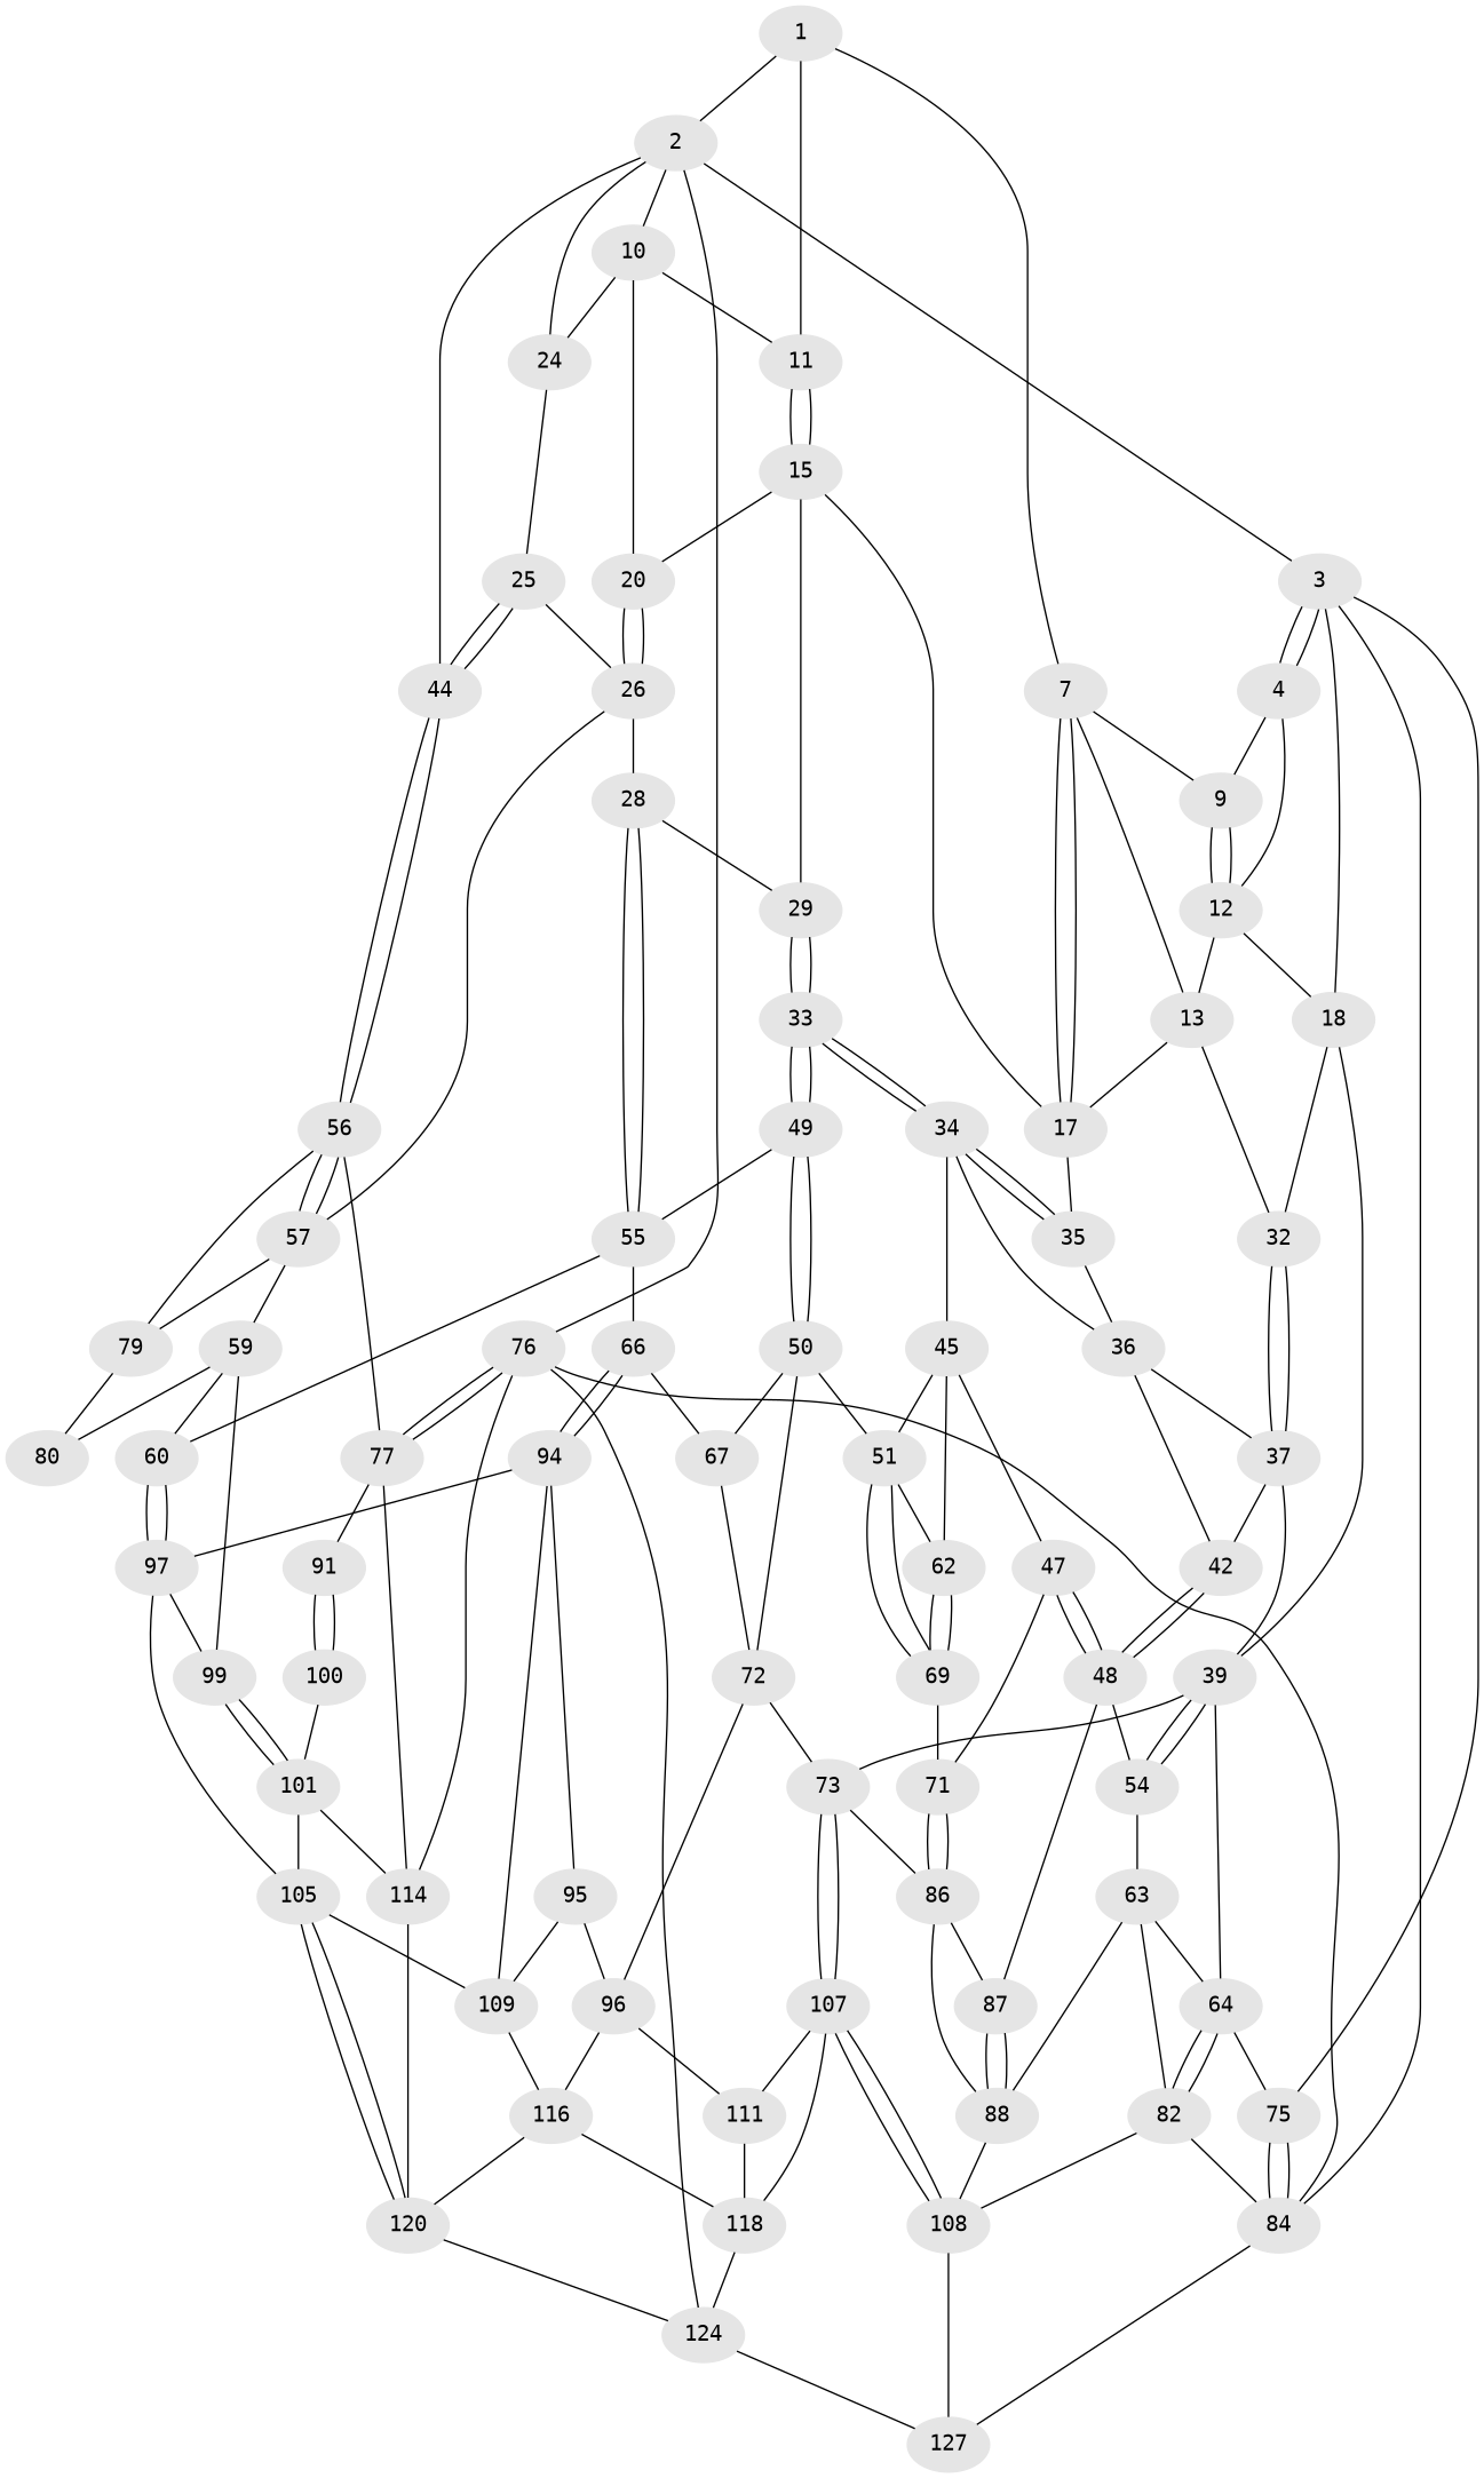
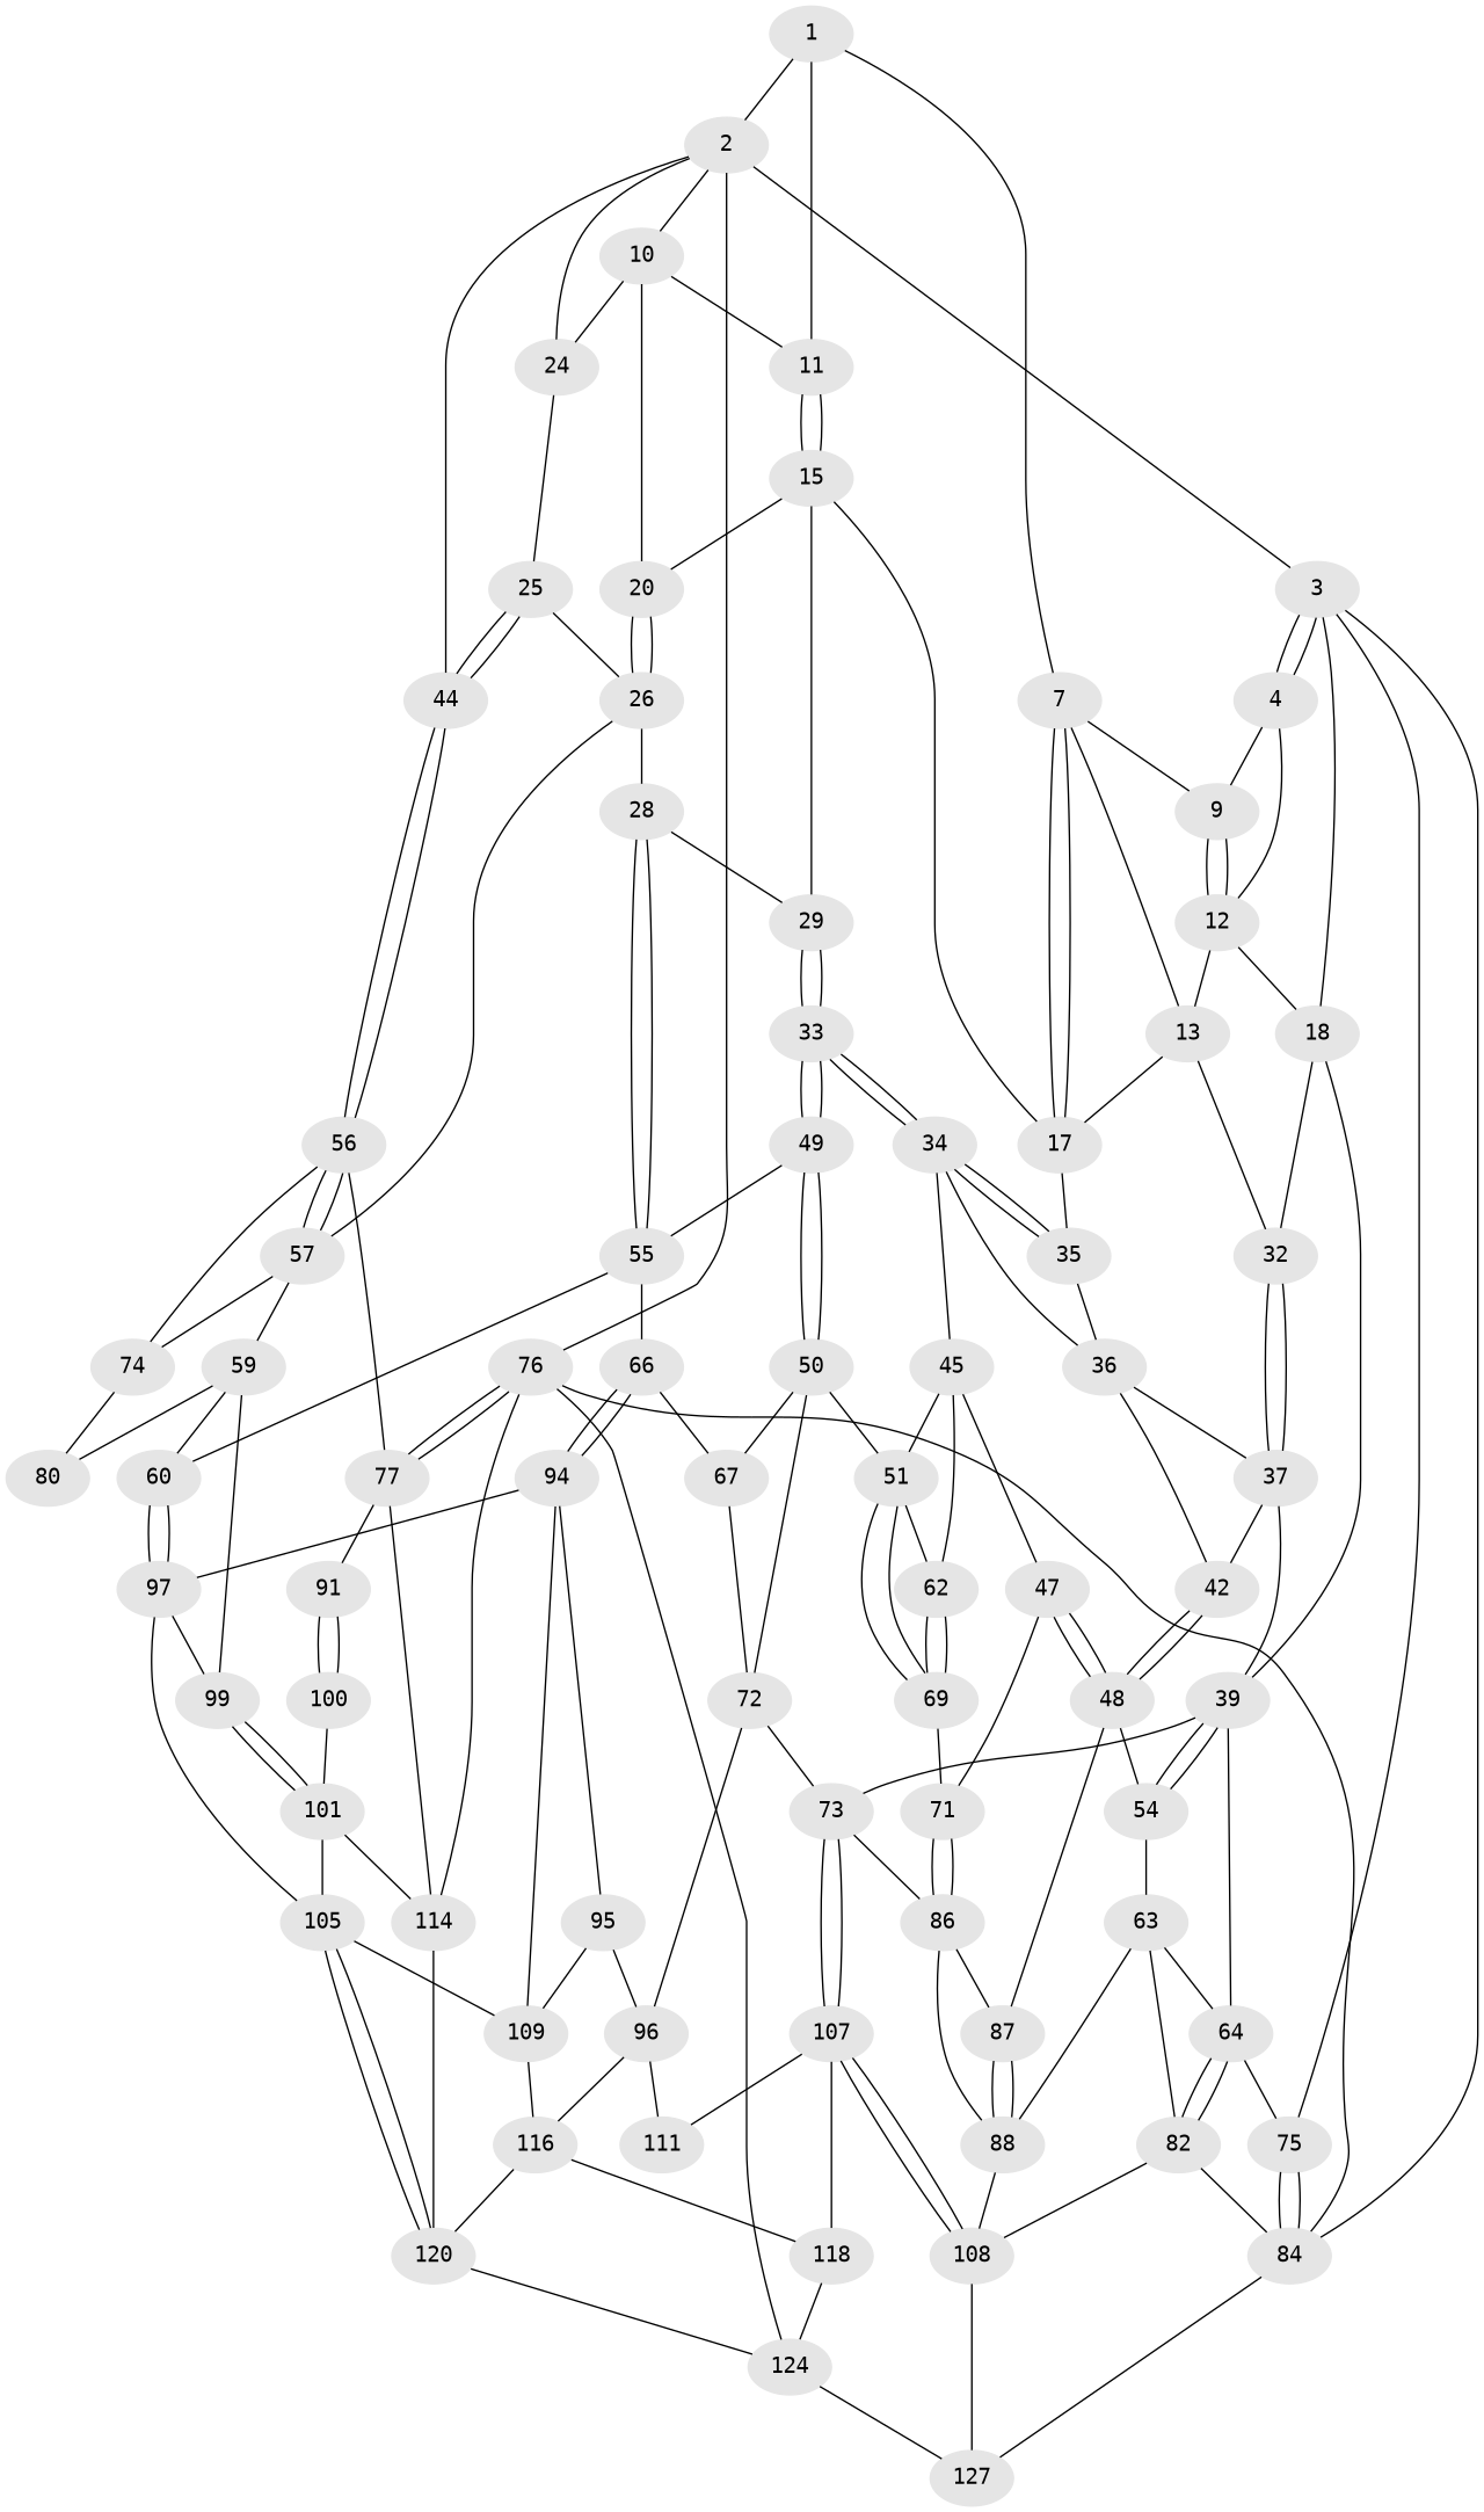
  graph {
    fontname="DejaVu Sans Mono"
    node [color=gray90 fontname="DejaVu Sans Mono" style=filled]
    edge [fontname="DejaVu Sans Mono"]
    1 [super="+6"]
    2 [super="+23"]
    7 [super="+8"]
    11
    3 [super="+20"]
    10 [super="+21"]
    24
    44
    76 [super="+126"]
    9
    13 [super="+31"]
    17 [super="+30"]
    15 [super="+16"]
    4 [super="+5"]
    18 [super="+19"]
    75
    84 [super="+113"]
    n18 [label=20]
    25
    56 [super="+78"]
    77 [super="+90"]
    114 [super="+123"]
    124 [super="+125"]
    12 [super="+14"]
    32
    39 [super="+40"]
    127
    35
    26 [super="+27"]
    29
    37 [super="+38"]
    33
    36 [super="+41"]
    54
    64 [super="+65"]
    73 [super="+74"]
    28
    57 [super="+58"]
    55 [super="+61"]
-   79
+   79 [label=74]
    59 [super="+81"]
    60
    66
    34 [super="+43"]
    49
    42
    45 [super="+46"]
    50 [super="+68"]
    47
    51 [super="+52"]
    62
    48 [super="+53"]
    63 [super="+85"]
    82 [super="+83"]
    87
    71
    69 [super="+70"]
    86 [super="+102"]
    88 [super="+103"]
    67
    72 [super="+89"]
    96 [super="+110"]
    97 [super="+98"]
    n64 [label=94 super="+94"]
    91 [super="+92"]
    80
    99
    101 [super="+104"]
    105 [super="+106"]
    108 [super="+119"]
    95
    109 [super="+115"]
    107 [super="+112"]
    111
    116 [super="+117"]
    118 [super="+122"]
    120 [super="+121"]
    100
    1 -- 2
    1 -- 7
    1 -- 11
    2 -- 3
    2 -- 10
    2 -- 24
    2 -- 44
    2 -- 76
    7 -- 9
    7 -- 13
    7 -- 17
    7 -- 17
    11 -- 15
    11 -- 15
    3 -- 4
    3 -- 4
    3 -- 18
    3 -- 75
    3 -- 84
    10 -- 11
    10 -- 24
    10 -- n18
    24 -- 25
    44 -- 56
    44 -- 56
    76 -- 84
    76 -- 77
    76 -- 77
    76 -- 114
    76 -- 124
    9 -- 12
    9 -- 12
    13 -- 17
    13 -- 32
    17 -- 35
    15 -- 17
    15 -- n18
    15 -- 29
    4 -- 9
    4 -- 12
    18 -- 32
    18 -- 39
    75 -- 84
    75 -- 84
    84 -- 127
    n18 -- 26
    n18 -- 26
    25 -- 44
    25 -- 44
    25 -- 26
    56 -- 77
    56 -- 57
    56 -- 57
    56 -- 79
    77 -- 114
    77 -- 91
    114 -- 120
    124 -- 127
    12 -- 13
    12 -- 18
    32 -- 37
    32 -- 37
    39 -- 54
    39 -- 54
    39 -- 64
    39 -- 73
    35 -- 36
    26 -- 28
    26 -- 57
    29 -- 33
    29 -- 33
    37 -- 39
    37 -- 42
    33 -- 34
    33 -- 34
    33 -- 49
    33 -- 49
    36 -- 37
    36 -- 42
    54 -- 63
    64 -- 75
    64 -- 82
    64 -- 82
    73 -- 86
    73 -- 107
    73 -- 107
    28 -- 29
    28 -- 55
    28 -- 55
    57 -- 79
    57 -- 59
    55 -- 60
    55 -- 66
    79 -- 80
    59 -- 60
    59 -- 80
    59 -- 99
    60 -- 97
    60 -- 97
    66 -- 67
    66 -- n64
    66 -- n64
    34 -- 35
    34 -- 35
    34 -- 36
    34 -- 45
    49 -- 55
    49 -- 50
    49 -- 50
    42 -- 48
    42 -- 48
    45 -- 47
    45 -- 51
    45 -- 62
    50 -- 51
    50 -- 67
    50 -- 72
    47 -- 48
    47 -- 48
    47 -- 71
    51 -- 62
    51 -- 69
    51 -- 69
    62 -- 69
    62 -- 69
    48 -- 54
    48 -- 87
    63 -- 64
    63 -- 82
    63 -- 88
    82 -- 84
    82 -- 108
    87 -- 88
    87 -- 88
    71 -- 86
    71 -- 86
    69 -- 71
    86 -- 87
    86 -- 88
    88 -- 108
    67 -- 72
    72 -- 73
    72 -- 96
    96 -- 111
    96 -- 116
    97 -- 99
    97 -- 105
    n64 -- 97
    n64 -- 95
    n64 -- 109
    91 -- 100 [weight=2]
    91 -- 100
    99 -- 101
    99 -- 101
    101 -- 114
    101 -- 105
    105 -- 109
    105 -- 120
    105 -- 120
    108 -- 127
    95 -- 96
    95 -- 109
    109 -- 116
    107 -- 108
    107 -- 108
    107 -- 111
    107 -- 118
-   111 -- 118
    116 -- 118
    116 -- 120
    118 -- 124
    120 -- 124
    100 -- 101
  }
